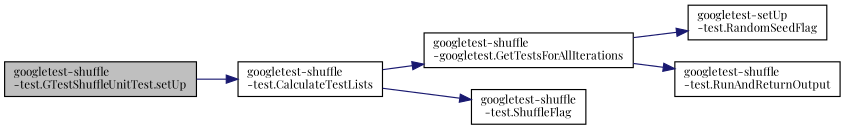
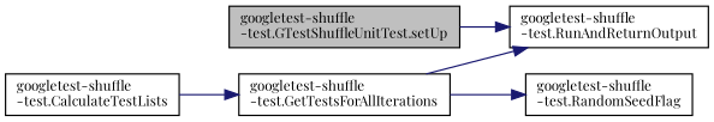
  digraph {
    fontname="Playfair Display"
    rankdir=LR
    node [color=black fontname="Playfair Display" fontsize=10 shape=record]
    edge [color=midnightblue fontname="Playfair Display" fontsize=10 labelfontname=Helvetica labelfontsize=10 style=solid]
    n1 [fillcolor=grey75 fontcolor=black height=0.2 label="googletest-shuffle\l-test.GTestShuffleUnitTest.setUp" style=filled width=0.4]
    n2 [height=0.2 label="googletest-shuffle\l-test.CalculateTestLists" width=0.4]
-   n3 [height=0.2 label="googletest-shuffle\l-googletest.GetTestsForAllIterations" width=0.4]
-   n4 [height=0.2 label="googletest-shuffle\l-test.ShuffleFlag" width=0.4]
-   n5 [height=0.2 label="googletest-setUp\l-test.RandomSeedFlag" width=0.4]
+   n3 [height=0.2 label="googletest-shuffle\l-test.GetTestsForAllIterations" width=0.4]
+   n5 [height=0.2 label="googletest-shuffle\l-test.RandomSeedFlag" width=0.4]
    n6 [height=0.2 label="googletest-shuffle\l-test.RunAndReturnOutput" width=0.4]
-   n1 -> n2
+   n1 -> n6
    n2 -> n3
-   n2 -> n4
    n3 -> n5
    n3 -> n6
  }
